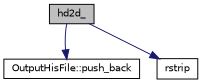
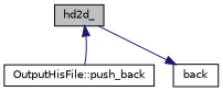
  digraph {
    rankdir=TB
    node [color=black fillcolor=white fontname=Helvetica fontsize=10 shape=record style=filled]
    edge [color=midnightblue fontname=Helvetica fontsize=10 labelfontname=Helvetica labelfontsize=10 style=solid]
    n1 [fillcolor=grey75 fontcolor=black height=0.2 label=hd2d_ width=0.4]
    n2 [height=0.2 label="OutputHisFile::push_back" width=0.4]
-   n3 [height=0.2 label=rstrip width=0.4]
-   n1 -> n2
+   n3 [height=0.2 label=back width=0.4]
+   n2 -> n1
    n1 -> n3
  }
